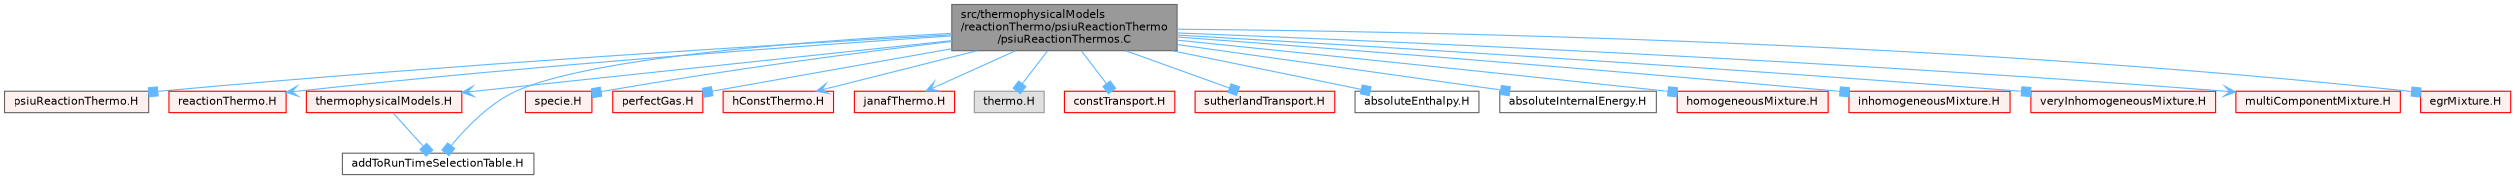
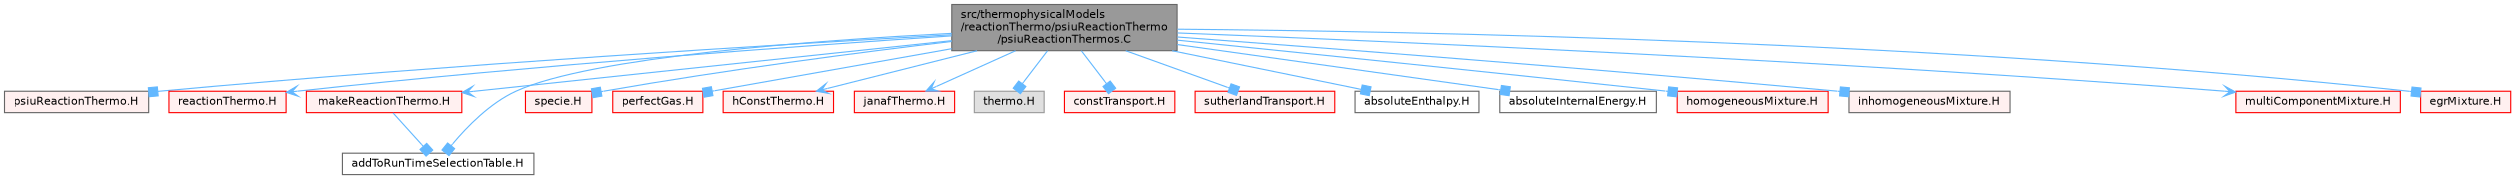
  digraph {
    node [color=red fillcolor="#FFF0F0" fontname=Helvetica fontsize=10 shape=box style=filled]
    edge [arrowhead=box color=steelblue1 fontname=Helvetica fontsize=10 labelfontname=Helvetica labelfontsize=10 style=solid]
    n1 [color=gray40 fillcolor=grey60 fontcolor=black height=0.2 label="src/thermophysicalModels\l/reactionThermo/psiuReactionThermo\l/psiuReactionThermos.C" width=0.4]
    n2 [color=grey40 height=0.2 label="psiuReactionThermo.H" width=0.4]
    n3 [height=0.2 label="reactionThermo.H" width=0.4]
-   n4 [height=0.2 label="thermophysicalModels.H" width=0.4]
+   n4 [height=0.2 label="makeReactionThermo.H" width=0.4]
    n5 [color=grey40 fillcolor=white height=0.2 label="addToRunTimeSelectionTable.H" width=0.4]
    n6 [height=0.2 label="specie.H" width=0.4]
    n7 [height=0.2 label="perfectGas.H" width=0.4]
    n8 [height=0.2 label="hConstThermo.H" width=0.4]
    n9 [height=0.2 label="janafThermo.H" width=0.4]
    n10 [color=grey60 fillcolor="#E0E0E0" height=0.2 label="thermo.H" width=0.4]
    n11 [height=0.2 label="constTransport.H" width=0.4]
    n12 [height=0.2 label="sutherlandTransport.H" width=0.4]
    n13 [color=grey40 fillcolor=white height=0.2 label="absoluteEnthalpy.H" width=0.4]
    n14 [color=grey40 fillcolor=white height=0.2 label="absoluteInternalEnergy.H" width=0.4]
    n15 [height=0.2 label="homogeneousMixture.H" width=0.4]
-   n16 [height=0.2 label="inhomogeneousMixture.H" width=0.4]
-   n17 [height=0.2 label="veryInhomogeneousMixture.H" width=0.4]
+   n16 [color=grey40 height=0.2 label="inhomogeneousMixture.H" width=0.4]
    n18 [height=0.2 label="multiComponentMixture.H" width=0.4]
    n19 [height=0.2 label="egrMixture.H" width=0.4]
    n1 -> n2
    n1 -> n3 [arrowhead=vee]
    n1 -> n4 [arrowhead=vee]
    n1 -> n5
    n1 -> n6
    n1 -> n7
    n1 -> n8 [arrowhead=vee]
    n1 -> n9 [arrowhead=vee]
    n1 -> n10
    n1 -> n11
    n1 -> n12
    n1 -> n13
    n1 -> n14
    n1 -> n15
    n1 -> n16
-   n1 -> n17
    n1 -> n18 [arrowhead=vee]
    n1 -> n19
    n4 -> n5
  }
